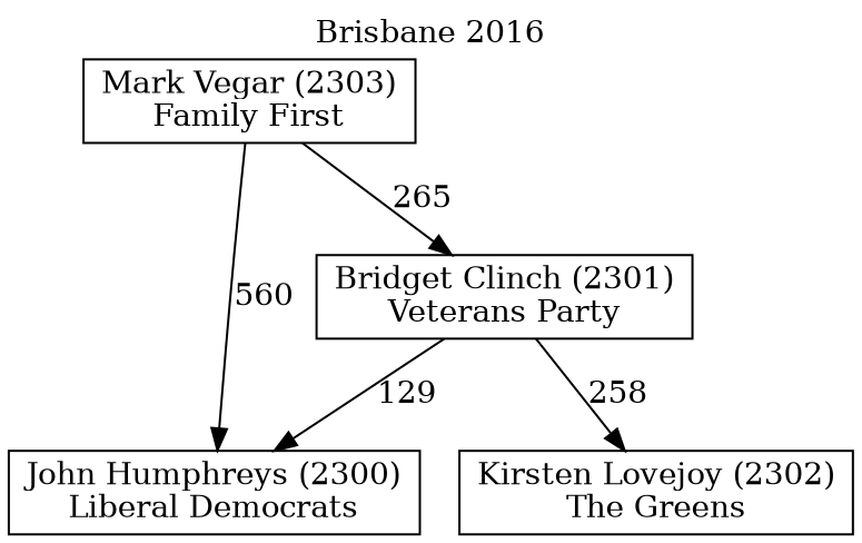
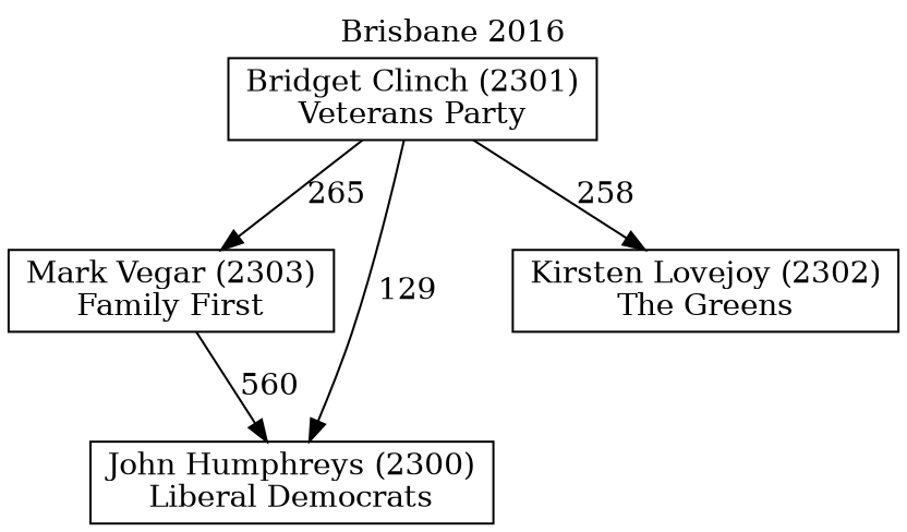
  digraph {
    label="Brisbane 2016"
    labelloc=t
    mclimit=10
    node [shape=box]
    n1 [label="Mark Vegar (2303)\nFamily First"]
    n2 [label="John Humphreys (2300)\nLiberal Democrats"]
    n3 [label="Kirsten Lovejoy (2302)\nThe Greens"]
    n4 [label="Bridget Clinch (2301)\nVeterans Party"]
    n1 -> n2 [label=560]
-   n1 -> n4 [label=265]
+   n4 -> n1 [label=265]
    n4 -> n2 [label=129]
    n4 -> n3 [label=258]
  }
